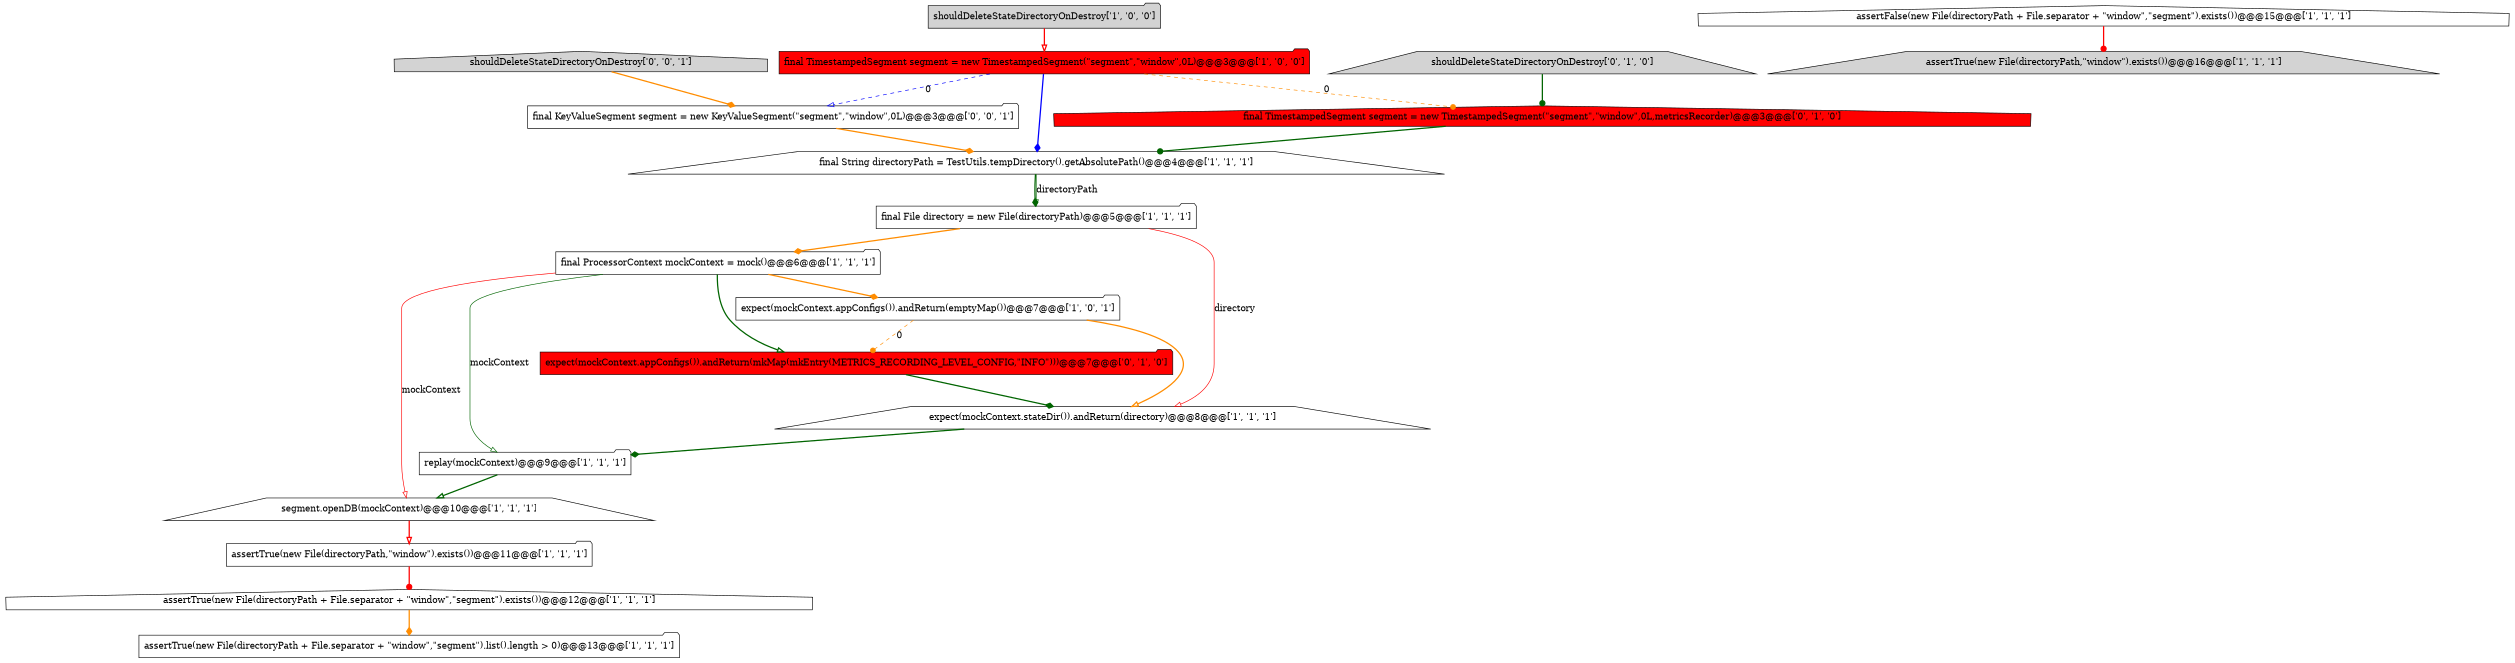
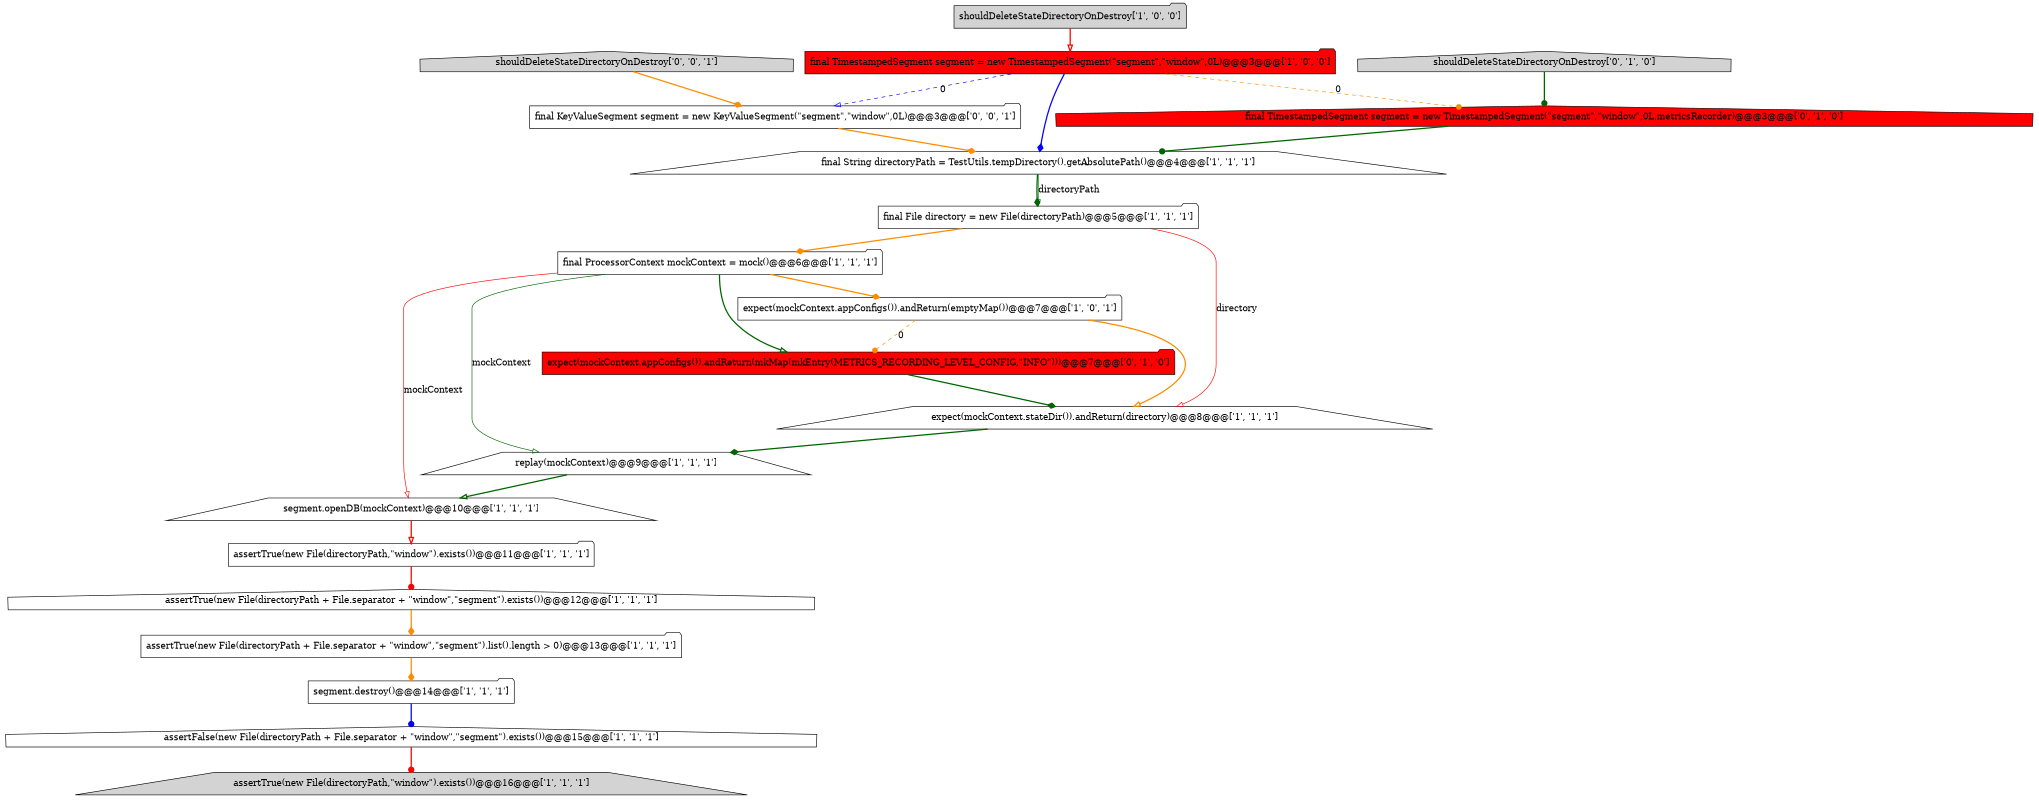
  digraph {
    node [fillcolor=white shape=folder style=filled]
    edge [arrowhead=diamond color=darkorange style=bold]
    n1 [label="assertTrue(new File(directoryPath + File.separator + \"window\",\"segment\").list().length > 0)@@@13@@@['1', '1', '1']"]
+   n2 [label="segment.destroy()@@@14@@@['1', '1', '1']"]
    n3 [label="assertFalse(new File(directoryPath + File.separator + \"window\",\"segment\").exists())@@@15@@@['1', '1', '1']" shape=house]
    n4 [fillcolor=lightgray label="assertTrue(new File(directoryPath,\"window\").exists())@@@16@@@['1', '1', '1']" shape=trapezium]
    n5 [label="assertTrue(new File(directoryPath,\"window\").exists())@@@11@@@['1', '1', '1']"]
    n6 [label="assertTrue(new File(directoryPath + File.separator + \"window\",\"segment\").exists())@@@12@@@['1', '1', '1']" shape=house]
    n7 [label="final ProcessorContext mockContext = mock()@@@6@@@['1', '1', '1']"]
    n8 [fillcolor=red label="expect(mockContext.appConfigs()).andReturn(mkMap(mkEntry(METRICS_RECORDING_LEVEL_CONFIG,\"INFO\")))@@@7@@@['0', '1', '0']"]
-   n9 [label="replay(mockContext)@@@9@@@['1', '1', '1']"]
+   n9 [label="replay(mockContext)@@@9@@@['1', '1', '1']" shape=trapezium]
    n10 [label="expect(mockContext.appConfigs()).andReturn(emptyMap())@@@7@@@['1', '0', '1']"]
    n11 [label="segment.openDB(mockContext)@@@10@@@['1', '1', '1']" shape=trapezium]
    n12 [label="expect(mockContext.stateDir()).andReturn(directory)@@@8@@@['1', '1', '1']" shape=trapezium]
    n13 [fillcolor=lightgray label="shouldDeleteStateDirectoryOnDestroy['0', '0', '1']" shape=house]
    n14 [label="final KeyValueSegment segment = new KeyValueSegment(\"segment\",\"window\",0L)@@@3@@@['0', '0', '1']"]
    n15 [label="final String directoryPath = TestUtils.tempDirectory().getAbsolutePath()@@@4@@@['1', '1', '1']" shape=trapezium]
    n16 [label="final File directory = new File(directoryPath)@@@5@@@['1', '1', '1']"]
    n17 [fillcolor=lightgray label="shouldDeleteStateDirectoryOnDestroy['1', '0', '0']"]
    n18 [fillcolor=red label="final TimestampedSegment segment = new TimestampedSegment(\"segment\",\"window\",0L)@@@3@@@['1', '0', '0']"]
    n19 [fillcolor=red label="final TimestampedSegment segment = new TimestampedSegment(\"segment\",\"window\",0L,metricsRecorder)@@@3@@@['0', '1', '0']" shape=house]
-   n20 [fillcolor=lightgray label="shouldDeleteStateDirectoryOnDestroy['0', '1', '0']" shape=trapezium]
+   n20 [fillcolor=lightgray label="shouldDeleteStateDirectoryOnDestroy['0', '1', '0']" shape=house]
+   n1 -> n2
+   n2 -> n3 [arrowhead=dot color=blue]
    n3 -> n4 [arrowhead=dot color=red]
    n5 -> n6 [arrowhead=dot color=red]
    n6 -> n1
    n7 -> n8 [arrowhead=onormal color=darkgreen]
    n7 -> n9 [arrowhead=onormal color=darkgreen label=mockContext style=solid]
    n7 -> n10
    n7 -> n11 [arrowhead=onormal color=red label=mockContext style=solid]
    n8 -> n12 [color=darkgreen]
    n9 -> n11 [arrowhead=onormal color=darkgreen]
    n10 -> n8 [arrowhead=dot label=0 style=dashed]
    n10 -> n12 [arrowhead=onormal]
    n11 -> n5 [arrowhead=onormal color=red]
    n12 -> n9 [color=darkgreen]
    n13 -> n14
    n14 -> n15
    n15 -> n16 [color=darkgreen]
    n15 -> n16 [arrowhead=onormal color=darkgreen label=directoryPath style=solid]
    n16 -> n7
    n16 -> n12 [arrowhead=onormal color=red label=directory style=solid]
    n17 -> n18 [arrowhead=onormal color=red]
    n18 -> n14 [arrowhead=onormal color=blue label=0 style=dashed]
    n18 -> n15 [color=blue]
    n18 -> n19 [arrowhead=dot label=0 style=dashed]
    n19 -> n15 [arrowhead=dot color=darkgreen]
    n20 -> n19 [arrowhead=dot color=darkgreen]
  }
